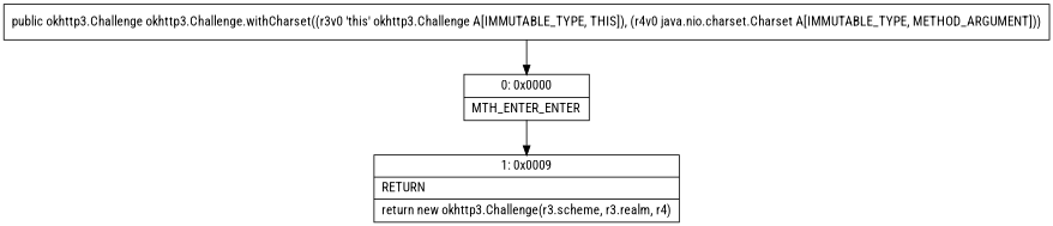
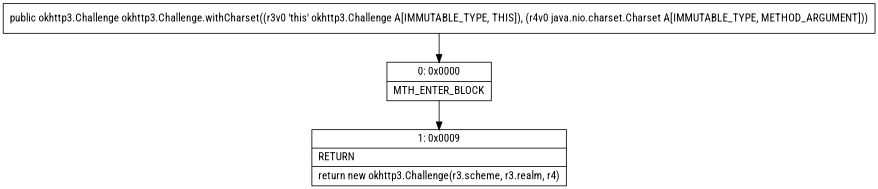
  digraph {
    fontname="Roboto Condensed"
    node [shape=record fontname="Roboto Condensed"]
    edge [fontname="Roboto Condensed"]
-   n1 [label="{0\:\ 0x0000|MTH_ENTER_ENTER\l}"]
+   n1 [label="{0\:\ 0x0000|MTH_ENTER_BLOCK\l}"]
    n2 [label="{1\:\ 0x0009|RETURN\l|return new okhttp3.Challenge(r3.scheme, r3.realm, r4)\l}"]
    n3 [label="{public okhttp3.Challenge okhttp3.Challenge.withCharset((r3v0 'this' okhttp3.Challenge A[IMMUTABLE_TYPE, THIS]), (r4v0 java.nio.charset.Charset A[IMMUTABLE_TYPE, METHOD_ARGUMENT])) }"]
    n1 -> n2
    n3 -> n1
  }
